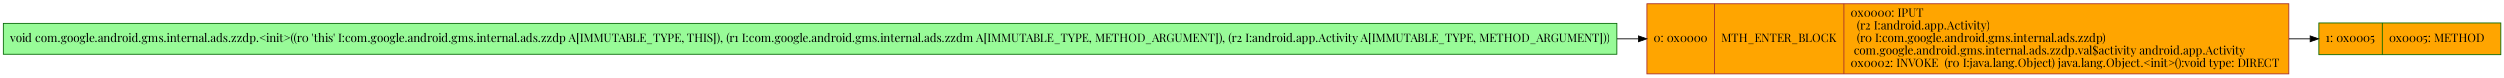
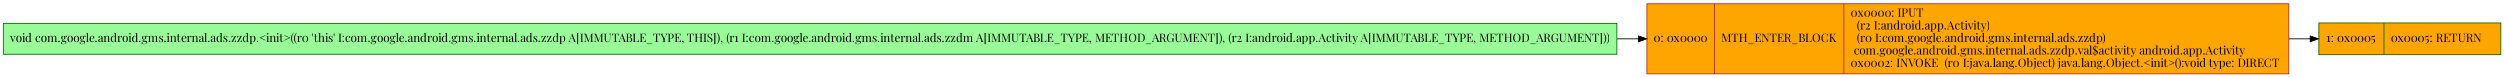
  digraph {
    rankdir=LR
    fontname="Playfair Display"
    node [shape=record style=filled fillcolor=orange color=darkgreen fontname="Playfair Display"]
    edge [fontname="Playfair Display"]
    n1 [label="{0\:\ 0x0000|MTH_ENTER_BLOCK\l|0x0000: IPUT  \l  (r2 I:android.app.Activity)\l  (r0 I:com.google.android.gms.internal.ads.zzdp)\l com.google.android.gms.internal.ads.zzdp.val$activity android.app.Activity \l0x0002: INVOKE  (r0 I:java.lang.Object) java.lang.Object.\<init\>():void type: DIRECT \l}" color=brown]
-   n2 [label="{1\:\ 0x0005|0x0005: METHOD   \l}"]
+   n2 [label="{1\:\ 0x0005|0x0005: RETURN   \l}"]
    n3 [label="{void com.google.android.gms.internal.ads.zzdp.\<init\>((r0 'this' I:com.google.android.gms.internal.ads.zzdp A[IMMUTABLE_TYPE, THIS]), (r1 I:com.google.android.gms.internal.ads.zzdm A[IMMUTABLE_TYPE, METHOD_ARGUMENT]), (r2 I:android.app.Activity A[IMMUTABLE_TYPE, METHOD_ARGUMENT])) }" fillcolor=palegreen]
    n1 -> n2
    n3 -> n1
  }
